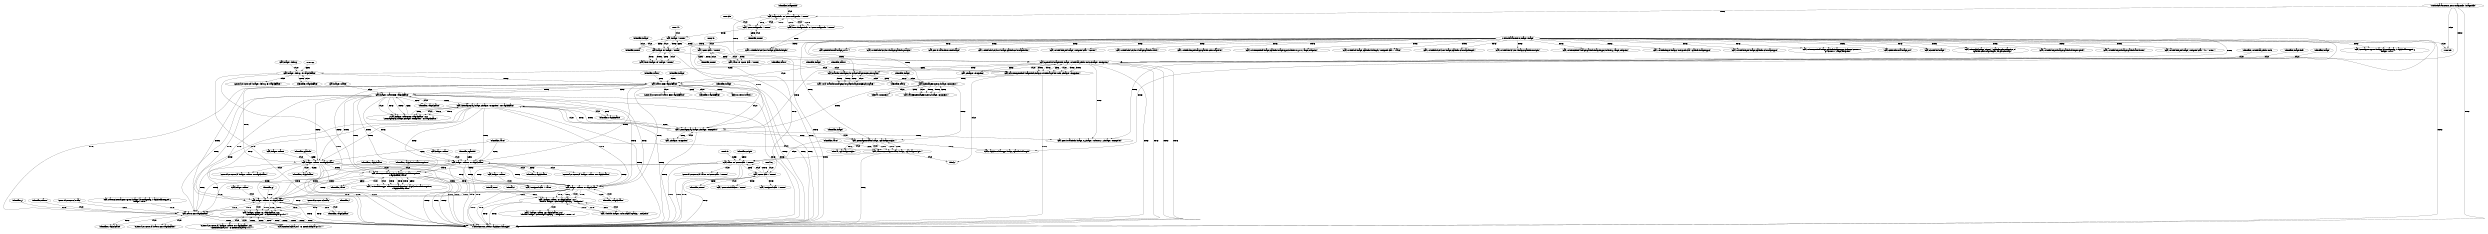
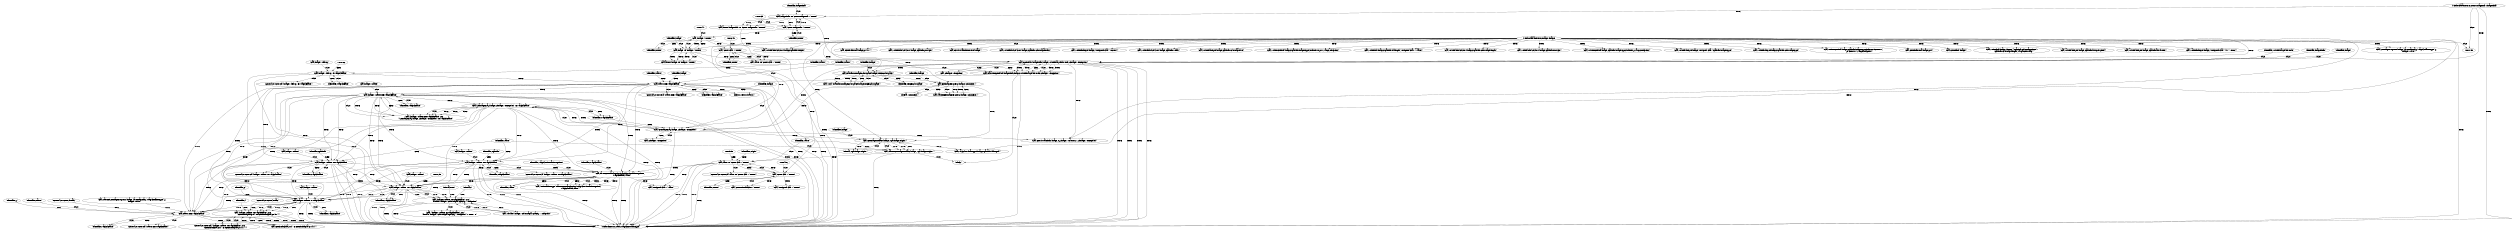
  digraph {
    n1 [label="(Call,image->matte != MagickFalse)"]
    n2 [label="(Call,(image->matte != MagickFalse) && (\n              (double) image->colormap[i].opacity < midpoint))"]
    n3 [label="(Call,image->matte != MagickFalse)"]
    n4 [label="(Call,status == MagickFalse)"]
    n5 [label="(Identifier,MagickFalse)"]
    n6 [label="(MethodReturn,static MagickBooleanType)"]
    n7 [label="(Call,((image->matte != MagickFalse) && (\n              (double) image->colormap[i].opacity < midpoint)) ? 0x80 : 0)"]
    n8 [label="(Call,(double) image->colormap[i].opacity < midpoint)"]
    n9 [label="(Call,(image->matte != MagickFalse) &&\n                      (GetPixelAlpha(p+i) != GetPixelAlpha(p+(i-1))))"]
    n10 [label="(Identifier,MagickFalse)"]
    n11 [label="(Identifier,MagickFalse)"]
    n12 [label="(ControlStructure,if (status == MagickFalse))"]
    n13 [label="(Call,image->matte == MagickFalse)"]
    n14 [label="(Call,image->matte != MagickFalse)"]
    n15 [label="(Call,SetImageGray(image,&image->exception) != MagickFalse)"]
    n16 [label="(Call,image->matte != MagickFalse)"]
    n17 [label="(Call,ParseCommandOption(MagickOrientationOptions,\n        MagickFalse,value))"]
    n18 [label="(Identifier,MagickFalse)"]
    n19 [label="(Call,(image->matte == MagickFalse) &&\n      (SetImageGray(image,&image->exception) != MagickFalse))"]
    n20 [label="(Identifier,MagickFalse)"]
    n21 [label="(ControlStructure,if (image->matte != MagickFalse))"]
    n22 [label="(Identifier,MagickFalse)"]
    n23 [label="(Identifier,MagickFalse)"]
    n24 [label="(ControlStructure,if (image->matte != MagickFalse))"]
    n25 [label="(Call,(unsigned char *) value)"]
    n26 [label="(Identifier,value)"]
    n27 [label="(Call,(OrientationType) ParseCommandOption(MagickOrientationOptions,\n        MagickFalse,value))"]
    n28 [label="(Call,status == MagickFalse)"]
    n29 [label="(ControlStructure,if (status == MagickFalse))"]
    n30 [label="(Identifier,MagickFalse)"]
    n31 [label="(Return,return(status);)"]
    n32 [label="(Call,status=OpenBlob(image_info,image,WriteBinaryBlobMode,&image->exception))"]
    n33 [label="(Call,OpenBlob(image_info,image,WriteBinaryBlobMode,&image->exception))"]
    n34 [label="(Block,)"]
    n35 [label="(Call,SetImageGray(image,&image->exception))"]
    n36 [label="(Call,TransformImageColorspace(image,sRGBColorspace))"]
    n37 [label="(Call,&image->exception)"]
    n38 [label="(Call,GetVirtualPixels(image,0,y,image->columns,1,&image->exception))"]
    n39 [label="(Call,GetImageArtifact(image,\"tga:image-origin\"))"]
    n40 [label="(Call,&image->exception)"]
    n41 [label="(Call,GetImageProperty(image,\"comment\"))"]
    n42 [label="(Call,(void) TransformImageColorspace(image,sRGBColorspace))"]
-   n43 [label="(Identifier,static)"]
+   n43 [label="(Identifier,sRGBColorspace)"]
    n44 [label="(Call,image_info != (const ImageInfo *) NULL)"]
    n45 [label="(Call,(const ImageInfo *) NULL)"]
    n46 [label="(Call,assert(image_info != (const ImageInfo *) NULL))"]
    n47 [label="(Call,(Image *) NULL)"]
    n48 [label="(Identifier,NULL)"]
    n49 [label="(Call,WriteBlobLSBShort(image,tga_info.height))"]
    n50 [label="(MethodParameterIn,const ImageInfo *image_info)"]
    n51 [label=1000709]
    n52 [label="(Call,image != (Image *) NULL)"]
    n53 [label="(Call,(const char *) NULL)"]
    n54 [label="(Identifier,NULL)"]
    n55 [label="(Call,assert(image != (Image *) NULL))"]
    n56 [label="(MethodParameterIn,Image *image)"]
    n57 [label="(Call,SetImageProgress(image,SaveImageTag,(MagickOffsetType) y,\n          image->rows))"]
    n58 [label="(Call,GetPixelLuma(image,p+(i-1)))"]
    n59 [label="(Call,WriteBlobLSBShort(image,tga_info.y_origin))"]
    n60 [label="(Call,GetVirtualIndexQueue(image))"]
    n61 [label="(Call,WriteBlobLSBShort(image,tga_info.colormap_index))"]
    n62 [label="(Call,WriteBlobByte(image,(unsigned char) (--count)))"]
    n63 [label="(Call,WriteBlobLSBShort(image,tga_info.width))"]
    n64 [label="(Call,MagickBooleanType(image,tga_info.id_length))"]
    n65 [label="(Call,WriteBlobByte(image,tga_info.colormap_size))"]
    n66 [label="(Call,WriteTGAPixel(image,tga_info.image_type,indexes+x,p++,range,midpoint))"]
    n67 [label="(Call,WriteBlob(image,tga_info.id_length,(unsigned char *) value))"]
    n68 [label="(Call,WriteBlobLSBShort(image,tga_info.colormap_length))"]
    n69 [label="(Call,WriteBlobLSBShort(image,tga_info.x_origin))"]
    n70 [label="(Call,WriteTGAPixel(image,tga_info.image_type,indexes,p,range,midpoint))"]
    n71 [label="(Call,WriteBlobByte(image,(unsigned char) tga_info.image_type))"]
    n72 [label="(Call,WriteBlobByte(image,tga_info.colormap_type))"]
    n73 [label="(Call,WriteTGAPixel(image,tga_info.image_type,indexes-(count+1),\n                      p-(count+1),range,midpoint))"]
    n74 [label="(Call,GetPixelLuma(image,p+i))"]
    n75 [label="(Call,CloseBlob(image))"]
    n76 [label="(Call,WriteBlob(image,(size_t) ((tga_info.colormap_size/8)*\n        tga_info.colormap_length),targa_colormap))"]
    n77 [label="(Call,WriteBlobByte(image,tga_info.bits_per_pixel))"]
    n78 [label="(Call,WriteBlobByte(image,tga_info.attributes))"]
    n79 [label="(Call,WriteBlobByte(image,(unsigned char) ((i-1) | 0x80)))"]
    n80 [label="(Literal,\"comment\")"]
    n81 [label="(Call,value=GetImageProperty(image,\"comment\"))"]
    n82 [label="(Call,value=GetImageArtifact(image,\"tga:image-origin\"))"]
    n83 [label="(Literal,\"tga:image-origin\")"]
    n84 [label="(Call,(const char *) NULL)"]
    n85 [label="(Identifier,NULL)"]
    n86 [label="(Call,value != (const char *) NULL)"]
    n87 [label="(Call,image->debug != MagickFalse)"]
    n88 [label="(ControlStructure,if (image->debug != MagickFalse))"]
    n89 [label="(Identifier,MagickFalse)"]
    n90 [label="(Call,value != (const char *) NULL)"]
    n91 [label="(ControlStructure,if (value != (const char *) NULL))"]
    n92 [label="(Identifier,NULL)"]
    n93 [label="(Call,(const PixelPacket *) NULL)"]
    n94 [label="(Call,(unsigned char *) NULL)"]
    n95 [label="(Call,GetPixelAlpha(p+i) != GetPixelAlpha(p+(i-1)))"]
    n96 [label="(ControlStructure,if ((image->matte != MagickFalse) &&\n                      (GetPixelAlpha(p+i) != GetPixelAlpha(p+(i-1)))))"]
    n97 [label="(Identifier,WriteBinaryBlobMode)"]
    n98 [label="(Call,image->matte)"]
    n99 [label="(Identifier,origin)"]
    n100 [label="(Identifier,value)"]
    n101 [label="(Call,image->matte)"]
    n102 [label="(Identifier,image)"]
    n103 [label="(Identifier,MagickFalse)"]
    n104 [label="(Identifier,status)"]
    n105 [label="(Identifier,y)"]
    n106 [label="(Call,image->matte)"]
    n107 [label="(Identifier,status)"]
    n108 [label="(Identifier,status)"]
    n109 [label="(Identifier,image)"]
    n110 [label="(ControlStructure,break;)"]
    n111 [label="(Identifier,i)"]
    n112 [label="(Literal,0)"]
    n113 [label="(Identifier,image)"]
    n114 [label="(Identifier,image)"]
    n115 [label="(Identifier,value)"]
    n116 [label="(Identifier,status)"]
    n117 [label="(ControlStructure,break;)"]
    n118 [label="(Identifier,tga_info)"]
    n119 [label="(Call,image->matte)"]
    n120 [label="(Identifier,image)"]
    n121 [label="(Identifier,image_info)"]
    n122 [label="(Identifier,tga_info)"]
    n123 [label="(Call,status=SetImageProgress(image,SaveImageTag,(MagickOffsetType) y,\n          image->rows))"]
    n124 [label="(Call,image->matte)"]
    n125 [label="(Identifier,image)"]
    n126 [label="(Call,image->debug)"]
    n127 [label="(Literal,0x80)"]
    n128 [label="(Identifier,image)"]
    n129 [label="(Identifier,image_info)"]
    n130 [label="(Identifier,MagickOrientationOptions)"]
    n131 [label="(Identifier,p)"]
+   1000729
    1000135
    1000147
    1000162
    1000519
    1000476
    1000240
    n1 -> n2 [label="AST: "]
    n1 -> n2 [label="DDG: "]
    n1 -> n2 [label="DDG: "]
    n1 -> n3 [label="DDG: "]
    n1 -> n3 [label="DDG: "]
    n1 -> n4 [label="DDG: "]
    n1 -> n5 [label="CFG: "]
    n1 -> n6 [label="DDG: "]
    n1 -> n6 [label="DDG: "]
    n2 -> n1 [label="CFG: "]
    n2 -> n6 [label="DDG: "]
    n2 -> n6 [label="DDG: "]
    n2 -> n7 [label="AST: "]
    n2 -> n8 [label="CFG: "]
    n3 -> n4 [label="DDG: "]
    n3 -> n6 [label="DDG: "]
    n3 -> n6 [label="DDG: "]
    n3 -> n9 [label="AST: "]
    n3 -> n9 [label="DDG: "]
    n3 -> n9 [label="DDG: "]
    n3 -> n10 [label="CFG: "]
    n4 -> n3 [label="DDG: "]
    n4 -> n6 [label="DDG: "]
    n4 -> n6 [label="DDG: "]
    n4 -> n6 [label="DDG: "]
    n4 -> n11 [label="CFG: "]
    n4 -> n12 [label="AST: "]
    n5 -> n1 [label="AST: "]
    n8 -> n2 [label="AST: "]
    n8 -> n2 [label="DDG: "]
    n8 -> n2 [label="DDG: "]
    n9 -> n3 [label="CFG: "]
    n9 -> n6 [label="DDG: "]
    n9 -> n6 [label="DDG: "]
    n9 -> n6 [label="DDG: "]
    n9 -> n95 [label="CFG: "]
    n9 -> n96 [label="AST: "]
    n10 -> n3 [label="AST: "]
    n11 -> n4 [label="AST: "]
    n13 -> n1 [label="DDG: "]
    n13 -> n1 [label="DDG: "]
    n13 -> n3 [label="DDG: "]
    n13 -> n3 [label="DDG: "]
    n13 -> n4 [label="DDG: "]
    n13 -> n6 [label="DDG: "]
    n13 -> n6 [label="DDG: "]
    n13 -> n14 [label="DDG: "]
    n13 -> n14 [label="DDG: "]
    n13 -> n15 [label="DDG: "]
    n13 -> n16 [label="DDG: "]
    n13 -> n16 [label="DDG: "]
    n13 -> n17 [label="DDG: "]
    n13 -> n18 [label="CFG: "]
    n13 -> n19 [label="AST: "]
    n13 -> n19 [label="DDG: "]
    n13 -> n19 [label="DDG: "]
    n14 -> n1 [label="DDG: "]
    n14 -> n1 [label="DDG: "]
    n14 -> n3 [label="DDG: "]
    n14 -> n3 [label="DDG: "]
    n14 -> n4 [label="DDG: "]
    n14 -> n6 [label="DDG: "]
    n14 -> n6 [label="DDG: "]
    n14 -> n6 [label="DDG: "]
    n14 -> n17 [label="DDG: "]
    n14 -> n20 [label="CFG: "]
    n14 -> n21 [label="AST: "]
    n15 -> n1 [label="DDG: "]
    n15 -> n3 [label="DDG: "]
    n15 -> n4 [label="DDG: "]
    n15 -> n6 [label="DDG: "]
    n15 -> n6 [label="DDG: "]
    n15 -> n14 [label="DDG: "]
    n15 -> n16 [label="DDG: "]
    n15 -> n17 [label="DDG: "]
    n15 -> n19 [label="AST: "]
    n15 -> n19 [label="DDG: "]
    n15 -> n19 [label="DDG: "]
    n15 -> n22 [label="CFG: "]
    n16 -> n1 [label="DDG: "]
    n16 -> n1 [label="DDG: "]
    n16 -> n3 [label="DDG: "]
    n16 -> n3 [label="DDG: "]
    n16 -> n4 [label="DDG: "]
    n16 -> n6 [label="DDG: "]
    n16 -> n6 [label="DDG: "]
    n16 -> n6 [label="DDG: "]
    n16 -> n17 [label="DDG: "]
    n16 -> n23 [label="CFG: "]
    n16 -> n24 [label="AST: "]
    n17 -> n1 [label="DDG: "]
    n17 -> n3 [label="DDG: "]
    n17 -> n4 [label="DDG: "]
    n17 -> n6 [label="DDG: "]
    n17 -> n6 [label="DDG: "]
    n17 -> n6 [label="DDG: "]
    n17 -> n25 [label="DDG: "]
    n17 -> n26 [label="CFG: "]
    n17 -> n27 [label="AST: "]
    n17 -> n27 [label="DDG: "]
    n17 -> n27 [label="DDG: "]
    n17 -> n27 [label="DDG: "]
    n18 -> n13 [label="AST: "]
    n19 -> n13 [label="CFG: "]
    n19 -> n15 [label="CFG: "]
    n20 -> n14 [label="AST: "]
    n22 -> n15 [label="AST: "]
    n22 -> n35 [label="CFG: "]
    n23 -> n16 [label="AST: "]
    n26 -> n17 [label="AST: "]
    n27 -> n17 [label="CFG: "]
    n28 -> n1 [label="DDG: "]
    n28 -> n3 [label="DDG: "]
    n28 -> n4 [label="DDG: "]
    n28 -> n6 [label="DDG: "]
    n28 -> n6 [label="DDG: "]
    n28 -> n6 [label="DDG: "]
    n28 -> n13 [label="DDG: "]
    n28 -> n14 [label="DDG: "]
    n28 -> n16 [label="DDG: "]
    n28 -> n17 [label="DDG: "]
    n28 -> n29 [label="AST: "]
    n28 -> n30 [label="CFG: "]
    n28 -> n31 [label="DDG: "]
    n30 -> n28 [label="AST: "]
    n32 -> n6 [label="DDG: "]
    n32 -> n28 [label="DDG: "]
    n32 -> n33 [label="CFG: "]
    n32 -> n34 [label="AST: "]
    n33 -> n6 [label="DDG: "]
    n33 -> n6 [label="DDG: "]
    n33 -> n6 [label="DDG: "]
    n33 -> n6 [label="DDG: "]
    n33 -> n32 [label="AST: "]
    n33 -> n32 [label="DDG: "]
    n33 -> n32 [label="DDG: "]
    n33 -> n32 [label="DDG: "]
    n33 -> n32 [label="DDG: "]
    n33 -> n35 [label="DDG: "]
    n33 -> n36 [label="DDG: "]
    n33 -> n37 [label="CFG: "]
    n33 -> n38 [label="DDG: "]
    n35 -> n6 [label="DDG: "]
    n35 -> n15 [label="AST: "]
    n35 -> n15 [label="DDG: "]
    n35 -> n15 [label="DDG: "]
    n35 -> n38 [label="DDG: "]
    n35 -> n39 [label="DDG: "]
    n35 -> n40 [label="CFG: "]
    n36 -> n41 [label="DDG: "]
    n36 -> n42 [label="AST: "]
    n36 -> n42 [label="DDG: "]
    n36 -> n42 [label="DDG: "]
    n36 -> n43 [label="CFG: "]
    n37 -> n33 [label="AST: "]
    n39 -> n64 [label="DDG: "]
    n39 -> n82 [label="AST: "]
    n39 -> n82 [label="DDG: "]
    n39 -> n82 [label="DDG: "]
    n39 -> n83 [label="CFG: "]
    n40 -> n35 [label="AST: "]
    n41 -> n35 [label="DDG: "]
    n41 -> n39 [label="DDG: "]
    n41 -> n80 [label="CFG: "]
    n41 -> n81 [label="AST: "]
    n41 -> n81 [label="DDG: "]
    n41 -> n81 [label="DDG: "]
    n42 -> n36 [label="CFG: "]
    n43 -> n36 [label="AST: "]
    n44 -> n33 [label="DDG: "]
    n44 -> n45 [label="CFG: "]
    n44 -> n46 [label="AST: "]
    n44 -> n46 [label="DDG: "]
    n44 -> n46 [label="DDG: "]
    n45 -> n44 [label="AST: "]
    n45 -> n44 [label="DDG: "]
    n45 -> n47 [label="DDG: "]
    n45 -> n48 [label="CFG: "]
    n46 -> n49 [label="CFG: "]
    n47 -> n6 [label="DDG: "]
    n47 -> n52 [label="AST: "]
    n47 -> n52 [label="DDG: "]
    n47 -> n53 [label="DDG: "]
    n47 -> n54 [label="CFG: "]
    n48 -> n45 [label="AST: "]
    n50 -> n6 [label="DDG: "]
    n50 -> n33 [label="DDG: "]
    n50 -> n44 [label="DDG: "]
    n50 -> n51 [label="AST: "]
    n52 -> n6 [label="DDG: "]
    n52 -> n33 [label="DDG: "]
    n52 -> n47 [label="CFG: "]
    n52 -> n55 [label="AST: "]
    n52 -> n55 [label="DDG: "]
    n52 -> n55 [label="DDG: "]
    n53 -> n84 [label="DDG: "]
    n53 -> n85 [label="CFG: "]
    n53 -> n86 [label="AST: "]
    n53 -> n86 [label="DDG: "]
    n54 -> n47 [label="AST: "]
-   n55 -> n52 [label="CFG: "]
+   n55 -> n52 [label="DDG: "]
    n56 -> n6 [label="DDG: "]
    n56 -> n33 [label="DDG: "]
    n56 -> n35 [label="DDG: "]
    n56 -> n36 [label="DDG: "]
    n56 -> n38 [label="DDG: "]
    n56 -> n39 [label="DDG: "]
    n56 -> n41 [label="DDG: "]
    n56 -> n49 [label="DDG: "]
    n56 -> n51 [label="AST: "]
    n56 -> n52 [label="DDG: "]
    n56 -> n57 [label="DDG: "]
    n56 -> n58 [label="DDG: "]
-   n56 -> n59 [label="DDG: "]
+   n56 -> n59 [label="AST: "]
    n56 -> n60 [label="DDG: "]
    n56 -> n61 [label="DDG: "]
    n56 -> n62 [label="DDG: "]
    n56 -> n63 [label="DDG: "]
    n56 -> n64 [label="DDG: "]
    n56 -> n65 [label="DDG: "]
    n56 -> n66 [label="DDG: "]
    n56 -> n67 [label="DDG: "]
    n56 -> n68 [label="DDG: "]
    n56 -> n69 [label="DDG: "]
    n56 -> n70 [label="DDG: "]
    n56 -> n71 [label="DDG: "]
    n56 -> n72 [label="DDG: "]
    n56 -> n73 [label="DDG: "]
    n56 -> n74 [label="DDG: "]
    n56 -> n75 [label="DDG: "]
    n56 -> n76 [label="DDG: "]
    n56 -> n77 [label="DDG: "]
    n56 -> n78 [label="DDG: "]
    n56 -> n79 [label="DDG: "]
    n80 -> n41 [label="AST: "]
    n81 -> n41 [label="CFG: "]
    n82 -> n6 [label="DDG: "]
    n82 -> n34 [label="AST: "]
    n82 -> n39 [label="CFG: "]
    n82 -> n90 [label="DDG: "]
    n83 -> n39 [label="AST: "]
    n84 -> n6 [label="DDG: "]
    n84 -> n90 [label="AST: "]
    n84 -> n90 [label="DDG: "]
    n84 -> n92 [label="CFG: "]
    n84 -> n93 [label="DDG: "]
    n84 -> n94 [label="DDG: "]
    n85 -> n53 [label="AST: "]
    n86 -> n53 [label="CFG: "]
    n87 -> n6 [label="DDG: "]
    n87 -> n6 [label="DDG: "]
    n87 -> n28 [label="DDG: "]
    n87 -> n88 [label="AST: "]
    n87 -> n89 [label="CFG: "]
    n89 -> n87 [label="AST: "]
    n90 -> n6 [label="DDG: "]
    n90 -> n6 [label="DDG: "]
    n90 -> n6 [label="DDG: "]
    n90 -> n17 [label="DDG: "]
    n90 -> n25 [label="DDG: "]
    n90 -> n84 [label="CFG: "]
    n90 -> n91 [label="AST: "]
    n92 -> n84 [label="AST: "]
    n95 -> n9 [label="AST: "]
    n95 -> n9 [label="DDG: "]
    n95 -> n9 [label="DDG: "]
    n97 -> n33 [label="AST: "]
    n98 -> n14 [label="AST: "]
    n99 -> n90 [label="CFG: "]
    n100 -> n14 [label="CFG: "]
    n100 -> n16 [label="CFG: "]
    n100 -> n82 [label="AST: "]
    n101 -> n13 [label="AST: "]
    n102 -> n52 [label="AST: "]
    n103 -> n17 [label="AST: "]
    n104 -> n28 [label="AST: "]
    n104 -> n32 [label="CFG: "]
    n105 -> n4 [label="CFG: "]
    n106 -> n16 [label="AST: "]
    n107 -> n4 [label="AST: "]
    n108 -> n28 [label="CFG: "]
    n109 -> n39 [label="AST: "]
    n110 -> n9 [label="CFG: "]
    n111 -> n9 [label="CFG: "]
    n112 -> n2 [label="CFG: "]
    n113 -> n36 [label="AST: "]
    n114 -> n41 [label="AST: "]
    n115 -> n82 [label="CFG: "]
    n115 -> n90 [label="AST: "]
    n116 -> n32 [label="AST: "]
    n116 -> n87 [label="CFG: "]
    n117 -> n4 [label="CFG: "]
    n118 -> n14 [label="CFG: "]
    n119 -> n1 [label="AST: "]
    n120 -> n13 [label="CFG: "]
    n120 -> n35 [label="AST: "]
    n121 -> n33 [label="AST: "]
    n122 -> n16 [label="CFG: "]
    n123 -> n4 [label="DDG: "]
    n124 -> n3 [label="AST: "]
    n125 -> n28 [label="CFG: "]
    n126 -> n87 [label="AST: "]
    n127 -> n2 [label="CFG: "]
    n128 -> n33 [label="AST: "]
    n129 -> n44 [label="AST: "]
    n130 -> n17 [label="AST: "]
    n131 -> n3 [label="CFG: "]
+   1000729 -> n1 [label="CFG: "]
    1000135 -> n45 [label="AST: "]
    1000147 -> n47 [label="AST: "]
    1000162 -> n87 [label="CFG: "]
    1000519 -> n90 [label="CFG: "]
    1000476 -> n84 [label="AST: "]
    1000240 -> n53 [label="AST: "]
  }
